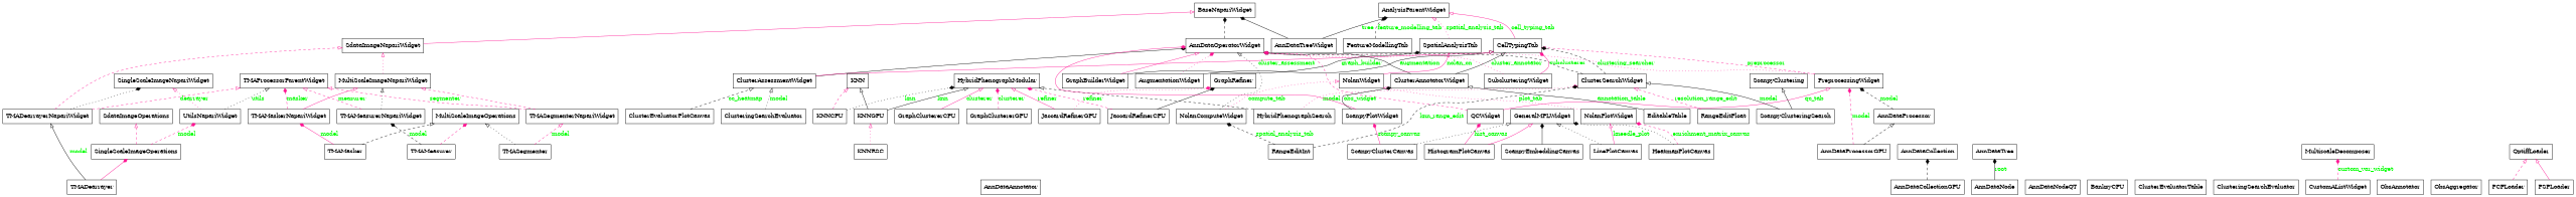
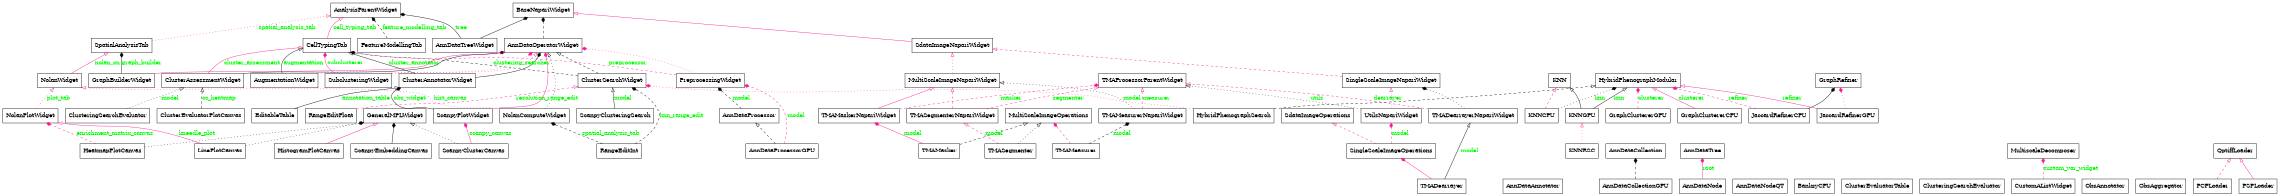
  digraph {
    fontname="DejaVu Serif"
    rankdir=BT
    node [color=black fontcolor=black fontname="DejaVu Serif" shape=record style=solid]
    edge [arrowhead=onormal arrowtail=none color=deeppink fontname="DejaVu Serif" style=solid fontcolor=green]
    n1 [label=<AnalysisParentWidget>]
    n2 [label=<AnnDataAnnotator>]
    n3 [label=<AnnDataCollection>]
    n4 [label=<AnnDataCollectionGPU>]
    n5 [label=<AnnDataNode>]
    n6 [label=<AnnDataTree>]
    n7 [label=<AnnDataNodeQT>]
    n8 [label=<AnnDataOperatorWidget>]
    n9 [label=<BaseNapariWidget>]
    n10 [label=<AnnDataProcessor>]
    n11 [label=<PreprocessingWidget>]
    n12 [label=<CellTypingTab>]
    n13 [label=<AnnDataProcessorGPU>]
    n14 [label=<AnnDataTreeWidget>]
    n15 [label=<AugmentationWidget>]
    n16 [label=<BanksyCPU>]
    n17 [label=<ClusterAnnotatorWidget>]
    n18 [label=<ClusterAssessmentWidget>]
    n19 [label=<ClusterEvaluatorPlotCanvas>]
    n20 [label=<ClusterEvaluatorTable>]
    n21 [label=<ClusterSearchWidget>]
    n22 [label=<ClusteringSearchEvaluator>]
    n23 [label=<ClusteringSearchEvaluator>]
    n24 [label=<CustomAListWidget>]
    n25 [label=<MultiscaleDecomposer>]
    n26 [label=<EditableTable>]
    n27 [label=<FeatureModellingTab>]
    n28 [label=<GeneralMPLWidget>]
    n29 [label=<GraphBuilderWidget>]
    n30 [label=<SpatialAnalysisTab>]
    n31 [label=<GraphClustererCPU>]
    n32 [label=<HybridPhenographModular>]
    n33 [label=<GraphClustererGPU>]
    n34 [label=<GraphRefiner>]
    n35 [label=<HeatmapPlotCanvas>]
    n36 [label=<NolanPlotWidget>]
    n37 [label=<NolanWidget>]
    n38 [label=<HistogramPlotCanvas>]
-   n39 [label=<QCWidget>]
    n40 [label=<HybridPhenographSearch>]
    n41 [label=<JaccardRefinerCPU>]
    n42 [label=<JaccardRefinerGPU>]
    n43 [label=<KNN>]
    n44 [label=<KNNCPU>]
    n45 [label=<KNNGPU>]
    n46 [label=<KNNRSC>]
    n47 [label=<LinePlotCanvas>]
    n48 [label=<MultiScaleImageNapariWidget>]
    n49 [label=<SdataImageNapariWidget>]
    n50 [label=<MultiScaleImageOperations>]
    n51 [label=<SingleScaleImageOperations>]
    n52 [label=<SdataImageOperations>]
    n53 [label=<UtilsNapariWidget>]
    n54 [label=<NolanComputeWidget>]
    n55 [label=<ObsAnnotator>]
    n56 [label=<ObsAggregator>]
    n57 [label=<PCFLoader>]
    n58 [label=<QptiffLoader>]
    n59 [label=<PSPLoader>]
    n60 [label=<RangeEditFloat>]
    n61 [label=<RangeEditInt>]
    n62 [label=<ScanpyClusterCanvas>]
    n63 [label=<ScanpyPlotWidget>]
-   n64 [label=<ScanpyClustering>]
    n65 [label=<ScanpyClusteringSearch>]
    n66 [label=<ScanpyEmbeddingCanvas>]
    n67 [label=<SingleScaleImageNapariWidget>]
    n68 [label=<TMAProcessorParentWidget>]
    n69 [label=<SubclusteringWidget>]
    n70 [label=<TMADearrayer>]
    n71 [label=<TMADearrayerNapariWidget>]
    n72 [label=<TMAMasker>]
    n73 [label=<TMAMaskerNapariWidget>]
    n74 [label=<TMAMeasurer>]
    n75 [label=<TMAMeasurerNapariWidget>]
    n76 [label=<TMASegmenter>]
    n77 [label=<TMASegmenterNapariWidget>]
    n4 -> n3 [arrowhead=diamond color=black style=dashed fontcolor=""]
-   n5 -> n6 [arrowhead=diamond color=black label=root]
+   n5 -> n6 [arrowhead=diamond label=root]
    n8 -> n9 [arrowhead=diamond color=black style=dashed fontcolor=""]
    n10 -> n11 [arrowhead=diamond color=black label=model style=dashed]
    n11 -> n8 [arrowhead=diamond style=dotted fontcolor=""]
    n11 -> n12 [label=preprocessor style=dashed]
    n12 -> n1 [label=cell_typing_tab]
    n13 -> n10 [color=black style=dashed fontcolor=""]
    n13 -> n11 [arrowhead=diamond label=model style=dashed]
    n14 -> n1 [arrowhead=diamond color=black label=tree]
    n14 -> n9 [arrowhead=diamond color=black fontcolor=""]
    n15 -> n8 [arrowhead=diamond style=dotted fontcolor=""]
    n15 -> n12 [color=black label=augmentation]
    n17 -> n8 [arrowhead=diamond color=black fontcolor=""]
    n17 -> n12 [color=black label=cluster_annotator]
    n18 -> n8 [arrowhead=diamond color=black fontcolor=""]
    n18 -> n12 [label=cluster_assessment]
    n19 -> n18 [color=black label=cc_heatmap style=dashed]
    n21 -> n8 [color=black style=dashed fontcolor=""]
    n21 -> n12 [arrowhead=diamond color=black label=clustering_searcher style=dashed]
    n22 -> n18 [color=black label=model style=dotted]
    n24 -> n25 [arrowhead=diamond label=custom_var_widget style=dashed]
    n26 -> n17 [color=black label=annotation_table]
    n27 -> n1 [arrowhead=diamond color=black label=feature_modelling_tab style=dashed]
    n29 -> n8 [fontcolor=""]
    n29 -> n30 [arrowhead=diamond color=black label=graph_builder]
    n30 -> n1 [label=spatial_analysis_tab style=dotted]
    n31 -> n32 [label=clusterer]
    n33 -> n32 [arrowhead=diamond label=clusterer style=dashed]
    n35 -> n28 [arrowhead=diamond color=black style=dotted fontcolor=""]
    n35 -> n36 [arrowhead=diamond label=enrichment_matrix_canvas style=dashed]
    n36 -> n37 [label=plot_tab style=dotted]
    n37 -> n30 [label=nolan_cn]
    n38 -> n28 [fontcolor=""]
-   n38 -> n39 [arrowhead=diamond label=hist_canvas]
-   n39 -> n8 [arrowhead=diamond style=dashed fontcolor=""]
-   n39 -> n11 [label=qc_tab]
    n40 -> n21 [arrowhead=diamond label=model style=dotted]
    n40 -> n32 [color=black style=dashed fontcolor=""]
    n41 -> n32 [arrowhead=diamond label=refiner style=dashed]
    n41 -> n34 [arrowhead=diamond color=black fontcolor=""]
    n42 -> n32 [label=refiner]
    n42 -> n34 [arrowhead=diamond style=dotted fontcolor=""]
    n44 -> n32 [arrowhead=diamond color=black label=knn style=dotted]
    n44 -> n43 [style=dashed fontcolor=""]
    n45 -> n32 [color=black label=knn]
    n45 -> n43 [color=black fontcolor=""]
    n46 -> n45 [style=dotted fontcolor=""]
    n47 -> n28 [color=black style=dotted fontcolor=""]
    n47 -> n36 [label=kneedle_plot]
    n48 -> n49 [style=dotted fontcolor=""]
    n49 -> n9 [fontcolor=""]
    n51 -> n52 [style=dashed fontcolor=""]
    n51 -> n53 [arrowhead=diamond label=model style=dashed]
    n53 -> n67 [style=dotted fontcolor=""]
    n53 -> n68 [color=black label=utils style=dotted]
    n54 -> n8 [color=black style=dotted fontcolor=""]
-   n54 -> n37 [label=compute_tab style=dotted]
+   n54 -> n37 [label=hist_canvas style=dotted]
    n57 -> n58 [style=dashed fontcolor=""]
    n59 -> n58 [fontcolor=""]
    n60 -> n21 [label=resolution_range_edit style=dashed]
    n61 -> n21 [arrowhead=diamond color=black label=knn_range_edit style=dashed]
    n61 -> n54 [arrowhead=diamond color=black label=spatial_analysis_tab style=dashed]
    n62 -> n28 [color=black style=dotted fontcolor=""]
    n62 -> n63 [arrowhead=diamond label=scanpy_canvas]
    n63 -> n8 [arrowhead=diamond fontcolor=""]
    n63 -> n17 [arrowhead=diamond color=black label=obs_widget]
    n65 -> n21 [color=black label=model]
-   n65 -> n64 [color=black fontcolor=""]
    n66 -> n28 [arrowhead=diamond color=black fontcolor=""]
-   n71 -> n49 [style=dashed fontcolor=""]
+   n67 -> n49 [style=dashed fontcolor=""]
    n69 -> n8 [style=dotted fontcolor=""]
    n69 -> n12 [arrowhead=diamond label=subclusterer]
    n70 -> n51 [arrowhead=diamond fontcolor=""]
    n70 -> n71 [color=black label=model]
    n71 -> n67 [arrowhead=diamond color=black style=dotted fontcolor=""]
    n71 -> n68 [label=dearrayer style=dashed]
    n72 -> n50 [color=black style=dashed fontcolor=""]
    n72 -> n73 [arrowhead=diamond label=model]
    n73 -> n48 [fontcolor=""]
    n73 -> n68 [arrowhead=diamond label=masker style=dashed]
    n74 -> n50 [arrowhead=diamond style=dashed fontcolor=""]
    n74 -> n75 [arrowhead=diamond color=black label=model style=dashed]
    n75 -> n48 [color=black style=dotted fontcolor=""]
    n75 -> n68 [label=measurer style=dashed]
    n76 -> n50 [color=black style=dotted fontcolor=""]
    n76 -> n77 [label=model style=dashed]
    n77 -> n48 [style=dashed fontcolor=""]
    n77 -> n68 [label=segmenter style=dashed]
  }
